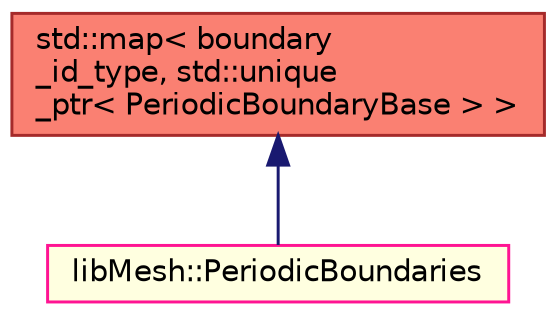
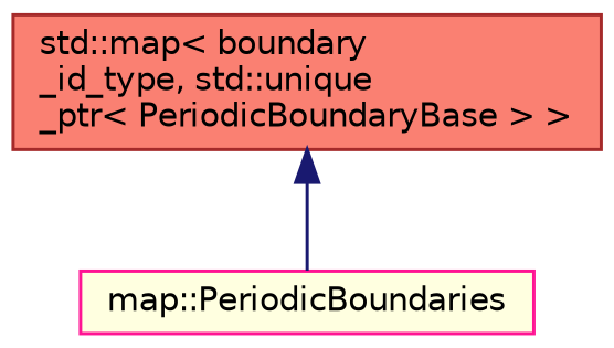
  digraph {
    node [fontname=Helvetica fontsize=10 shape=record style=filled]
-   n1 [color=deeppink fillcolor=lightyellow fontcolor=black height=0.2 label="libMesh::PeriodicBoundaries" width=0.4]
+   n1 [color=deeppink fillcolor=lightyellow fontcolor=black height=0.2 label="map::PeriodicBoundaries" width=0.4]
    n2 [color=brown fillcolor=salmon height=0.2 label="std::map\< boundary\l_id_type, std::unique\l_ptr\< PeriodicBoundaryBase \> \>" width=0.4]
    n2 -> n1 [color=midnightblue dir=back fontname=Helvetica fontsize=10 labelfontname=Helvetica labelfontsize=10 style=solid]
  }
